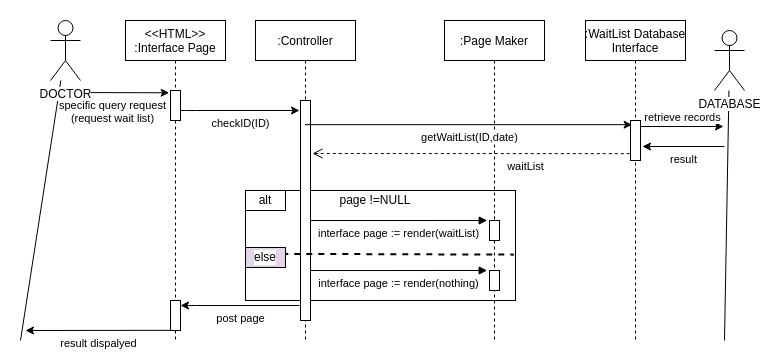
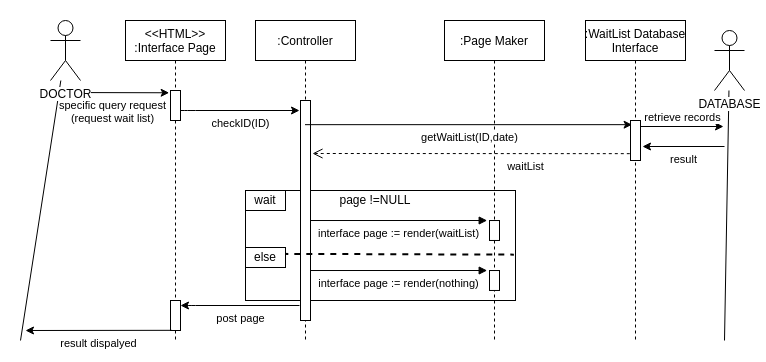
  <mxCell id="0" />
  <mxCell id="1" parent="0" />
  <mxCell id="2" value="" style="rounded=0;whiteSpace=wrap;html=1;labelBackgroundColor=#FFFFFF;" parent="1" vertex="1"><mxGeometry x="245" y="190" width="270" height="110" as="geometry" /></mxCell>
  <mxCell id="3" value="&lt;&lt;HTML&gt;&gt;&#10;:Interface Page" style="shape=umlLifeline;perimeter=lifelinePerimeter;container=1;collapsible=0;recursiveResize=0;rounded=0;shadow=0;strokeWidth=1;" parent="1" vertex="1"><mxGeometry x="125" y="20" width="100" height="320" as="geometry" /></mxCell>
  <mxCell id="4" value="" style="points=[];perimeter=orthogonalPerimeter;rounded=0;shadow=0;strokeWidth=1;verticalAlign=top;" parent="3" vertex="1"><mxGeometry x="45" y="70" width="10" height="30" as="geometry" /></mxCell>
  <mxCell id="5" value=":Controller" style="shape=umlLifeline;perimeter=lifelinePerimeter;container=1;collapsible=0;recursiveResize=0;rounded=0;shadow=0;strokeWidth=1;" parent="1" vertex="1"><mxGeometry x="255" y="20" width="100" height="320" as="geometry" /></mxCell>
  <mxCell id="6" value="" style="points=[];perimeter=orthogonalPerimeter;rounded=0;shadow=0;strokeWidth=1;labelBackgroundColor=#ffffff;labelBorderColor=none;" parent="5" vertex="1"><mxGeometry x="45" y="80" width="10" height="220" as="geometry" /></mxCell>
  <mxCell id="7" value=":Page Maker" style="shape=umlLifeline;perimeter=lifelinePerimeter;container=1;collapsible=0;recursiveResize=0;rounded=0;shadow=0;strokeWidth=1;" parent="1" vertex="1"><mxGeometry x="444" y="20" width="100" height="320" as="geometry" /></mxCell>
  <mxCell id="8" value="" style="points=[];perimeter=orthogonalPerimeter;rounded=0;shadow=0;strokeWidth=1;" parent="7" vertex="1"><mxGeometry x="45" y="200.02" width="10" height="19.95" as="geometry" /></mxCell>
  <mxCell id="9" value="interface page := render(waitList)" style="html=1;verticalAlign=top;endArrow=block;entryX=-0.231;entryY=-0.001;entryDx=0;entryDy=0;entryPerimeter=0;" parent="7" target="8" edge="1"><mxGeometry width="80" relative="1" as="geometry"><mxPoint x="-134" y="200.02" as="sourcePoint" /><mxPoint x="1" y="180.02" as="targetPoint" /></mxGeometry></mxCell>
  <mxCell id="10" value="" style="points=[];perimeter=orthogonalPerimeter;rounded=0;shadow=0;strokeWidth=1;" parent="7" vertex="1"><mxGeometry x="45" y="250.02" width="10" height="19.95" as="geometry" /></mxCell>
  <mxCell id="11" value="interface page := render(nothing)" style="html=1;verticalAlign=top;endArrow=block;entryX=-0.231;entryY=-0.001;entryDx=0;entryDy=0;entryPerimeter=0;" parent="7" target="10" edge="1"><mxGeometry width="80" relative="1" as="geometry"><mxPoint x="-134" y="250.02" as="sourcePoint" /><mxPoint x="1" y="230.02" as="targetPoint" /></mxGeometry></mxCell>
  <mxCell id="12" value=":WaitList Database&#10;Interface" style="shape=umlLifeline;perimeter=lifelinePerimeter;container=1;collapsible=0;recursiveResize=0;rounded=0;shadow=0;strokeWidth=1;" parent="1" vertex="1"><mxGeometry x="585" y="20" width="100" height="320" as="geometry" /></mxCell>
  <mxCell id="13" value="" style="points=[];perimeter=orthogonalPerimeter;rounded=0;shadow=0;strokeWidth=1;verticalAlign=top;" parent="12" vertex="1"><mxGeometry x="45" y="100" width="10" height="40" as="geometry" /></mxCell>
  <mxCell id="14" value="specific query request&lt;br&gt;(request wait list)" style="endArrow=classic;html=1;entryX=-0.133;entryY=0.076;entryDx=0;entryDy=0;entryPerimeter=0;verticalAlign=top;" parent="1" target="4" edge="1"><mxGeometry width="50" height="50" relative="1" as="geometry"><mxPoint x="55" y="92" as="sourcePoint" /><mxPoint x="435" y="200" as="targetPoint" /></mxGeometry></mxCell>
  <mxCell id="15" value="checkID(ID)" style="endArrow=classic;html=1;verticalAlign=top;" parent="1" source="4" edge="1"><mxGeometry width="50" height="50" relative="1" as="geometry"><mxPoint x="125" y="110" as="sourcePoint" /><mxPoint x="299" y="110" as="targetPoint" /><Array as="points"><mxPoint x="185" y="110" /></Array></mxGeometry></mxCell>
  <mxCell id="16" value="getWaitList(ID,date)" style="endArrow=classic;html=1;entryX=0.16;entryY=0.104;entryDx=0;entryDy=0;entryPerimeter=0;verticalAlign=top;" parent="1" source="5" target="13" edge="1"><mxGeometry width="50" height="50" relative="1" as="geometry"><mxPoint x="315" y="122" as="sourcePoint" /><mxPoint x="385" y="180" as="targetPoint" /></mxGeometry></mxCell>
  <mxCell id="17" value="" style="endArrow=none;html=1;" parent="1" target="21" edge="1"><mxGeometry width="50" height="50" relative="1" as="geometry"><mxPoint x="724" y="340" as="sourcePoint" /><mxPoint x="719" y="130" as="targetPoint" /></mxGeometry></mxCell>
  <mxCell id="18" value="retrieve records" style="endArrow=classic;html=1;verticalAlign=bottom;" parent="1" source="13" edge="1"><mxGeometry width="50" height="50" relative="1" as="geometry"><mxPoint x="645" y="126" as="sourcePoint" /><mxPoint x="723" y="126" as="targetPoint" /></mxGeometry></mxCell>
  <mxCell id="19" value="result" style="endArrow=classic;html=1;verticalAlign=top;" parent="1" edge="1"><mxGeometry width="50" height="50" relative="1" as="geometry"><mxPoint x="724" y="146" as="sourcePoint" /><mxPoint x="642" y="146" as="targetPoint" /></mxGeometry></mxCell>
  <mxCell id="20" value="waitList" style="html=1;verticalAlign=top;endArrow=open;dashed=1;endSize=8;exitX=-0.069;exitY=0.829;exitDx=0;exitDy=0;exitPerimeter=0;" parent="1" source="13" edge="1"><mxGeometry x="-0.343" relative="1" as="geometry"><mxPoint x="545" y="160" as="sourcePoint" /><mxPoint x="312" y="153" as="targetPoint" /><Array as="points"><mxPoint x="315" y="153" /></Array><mxPoint as="offset" /></mxGeometry></mxCell>
  <mxCell id="21" value="DATABASE" style="shape=umlActor;verticalLabelPosition=bottom;verticalAlign=top;outlineConnect=0;labelBackgroundColor=#FFFFFF;html=1;" parent="1" vertex="1"><mxGeometry x="714" y="30" width="30" height="60" as="geometry" /></mxCell>
- <mxCell id="22" value="alt" style="rounded=0;whiteSpace=wrap;html=1;labelBackgroundColor=#FFFFFF;" parent="1" vertex="1"><mxGeometry x="245" y="190" width="40" height="20" as="geometry" /></mxCell>
+ <mxCell id="22" value="wait" style="rounded=0;whiteSpace=wrap;html=1;labelBackgroundColor=#FFFFFF;" parent="1" vertex="1"><mxGeometry x="245" y="190" width="40" height="20" as="geometry" /></mxCell>
  <mxCell id="23" value="page !=NULL" style="text;html=1;strokeColor=none;fillColor=none;align=center;verticalAlign=middle;whiteSpace=wrap;rounded=0;labelBackgroundColor=none;" parent="1" vertex="1"><mxGeometry x="325" y="190" width="100" height="20" as="geometry" /></mxCell>
  <mxCell id="24" value="" style="endArrow=none;dashed=1;html=1;labelBackgroundColor=none;fontSize=9;entryX=0.994;entryY=0.583;entryDx=0;entryDy=0;entryPerimeter=0;exitX=0.003;exitY=0.575;exitDx=0;exitDy=0;exitPerimeter=0;strokeWidth=2;" parent="1" source="2" target="2" edge="1"><mxGeometry width="50" height="50" relative="1" as="geometry"><mxPoint x="265" y="200" as="sourcePoint" /><mxPoint x="315" y="150" as="targetPoint" /></mxGeometry></mxCell>
- <mxCell id="25" value="else" style="rounded=0;whiteSpace=wrap;html=1;labelBackgroundColor=#FFFFFF;fillColor=#e1d5e7;" parent="1" vertex="1"><mxGeometry x="245" y="247" width="40" height="20" as="geometry" /></mxCell>
+ <mxCell id="25" value="else" style="rounded=0;whiteSpace=wrap;html=1;labelBackgroundColor=#FFFFFF;" parent="1" vertex="1"><mxGeometry x="245" y="247" width="40" height="20" as="geometry" /></mxCell>
  <mxCell id="26" value="" style="points=[];perimeter=orthogonalPerimeter;rounded=0;shadow=0;strokeWidth=1;verticalAlign=top;" parent="1" vertex="1"><mxGeometry x="170" y="300" width="10" height="30" as="geometry" /></mxCell>
  <mxCell id="27" value="post page" style="endArrow=none;html=1;verticalAlign=top;startArrow=classic;startFill=1;endFill=0;" parent="1" edge="1"><mxGeometry width="50" height="50" relative="1" as="geometry"><mxPoint x="180" y="305" as="sourcePoint" /><mxPoint x="299" y="305" as="targetPoint" /><Array as="points"><mxPoint x="185" y="305" /></Array></mxGeometry></mxCell>
  <mxCell id="28" value="" style="endArrow=none;html=1;labelBackgroundColor=none;fontSize=9;strokeWidth=1;" parent="1" target="29" edge="1"><mxGeometry width="50" height="50" relative="1" as="geometry"><mxPoint x="20" y="340" as="sourcePoint" /><mxPoint x="35" y="170" as="targetPoint" /></mxGeometry></mxCell>
  <mxCell id="29" value="DOCTOR" style="shape=umlActor;verticalLabelPosition=bottom;verticalAlign=top;html=1;outlineConnect=0;labelBackgroundColor=#ffffff;" parent="1" vertex="1"><mxGeometry x="50" y="20" width="30" height="60" as="geometry" /></mxCell>
  <mxCell id="30" value="result dispalyed" style="endArrow=none;html=1;verticalAlign=top;startArrow=classic;startFill=1;endFill=0;entryX=0.131;entryY=0.994;entryDx=0;entryDy=0;entryPerimeter=0;" parent="1" target="26" edge="1"><mxGeometry width="50" height="50" relative="1" as="geometry"><mxPoint x="25" y="330" as="sourcePoint" /><mxPoint x="309" y="315" as="targetPoint" /><Array as="points" /></mxGeometry></mxCell>
